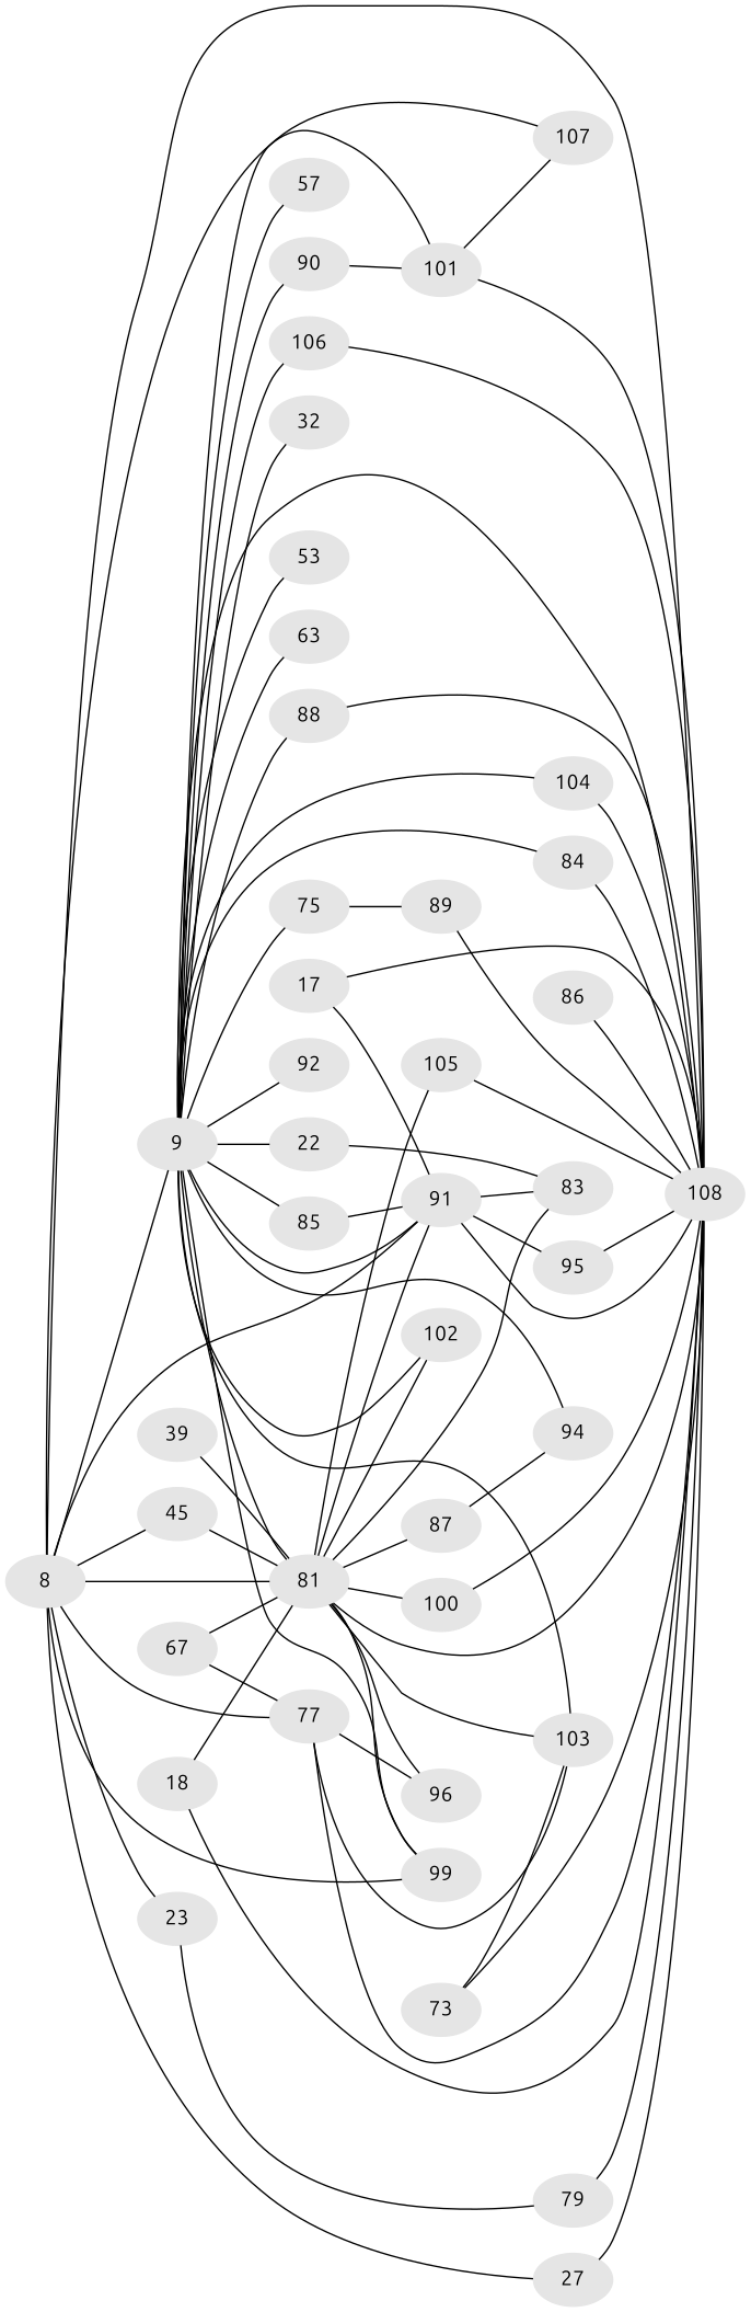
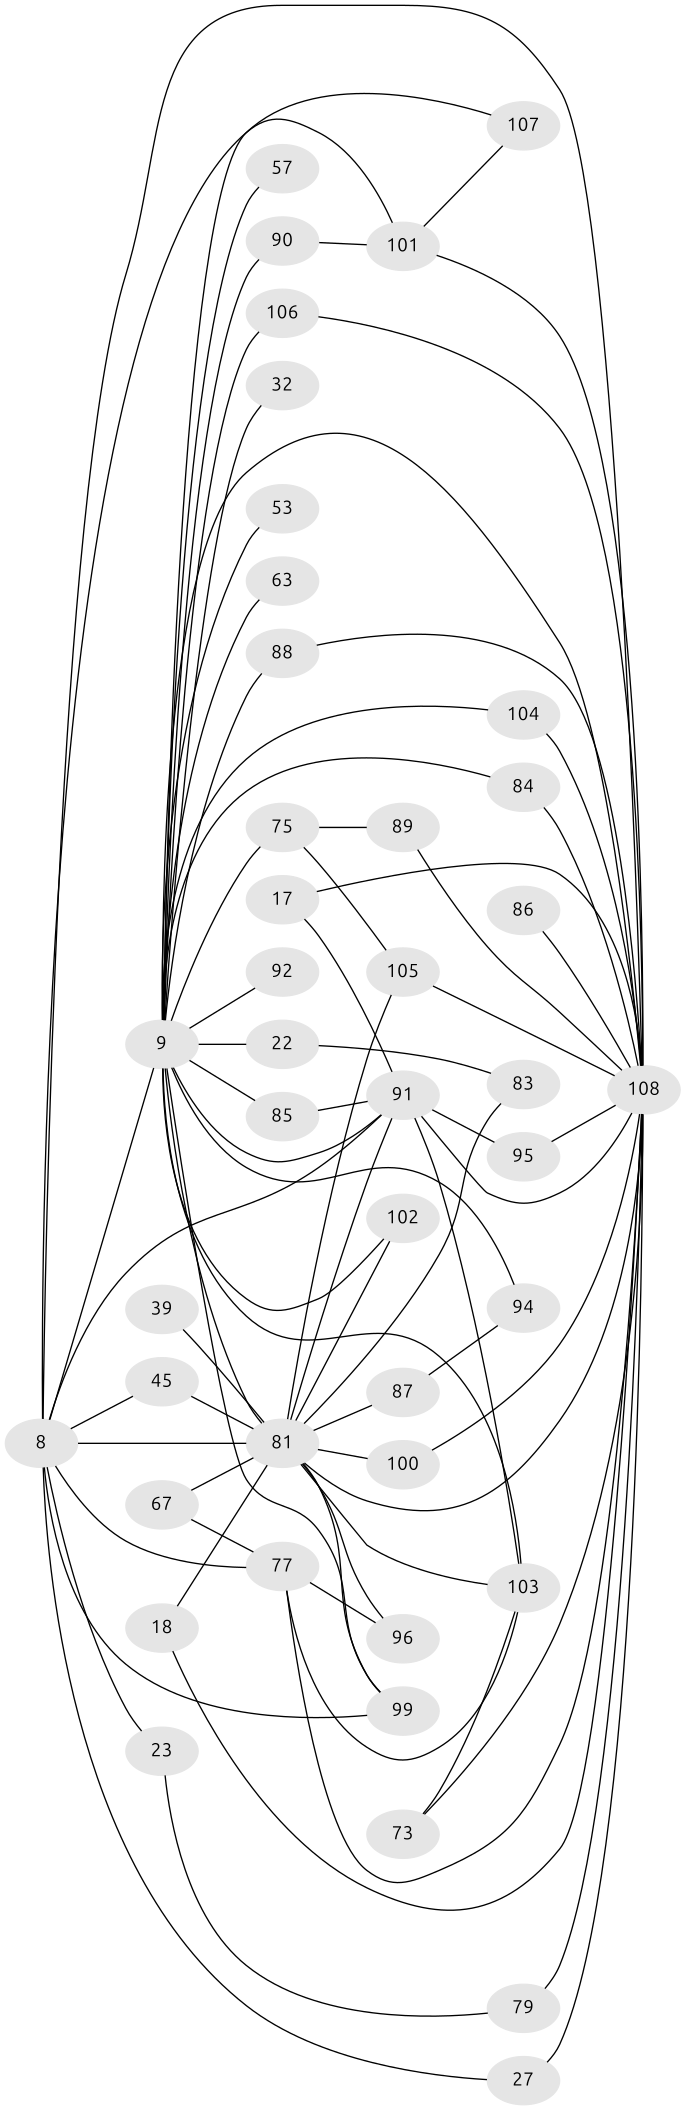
  graph {
    fontname=Ubuntu
    rankdir=LR
    node [color=gray90 fontname=Ubuntu style=filled]
    edge [fontname=Ubuntu]
    8 [super="+5"]
    9 [super="+3+4"]
    23
    27
    45
    77 [super="+38+34+37+74"]
    81 [super="+30+42+10+78"]
    91 [super="+59+61+6+69"]
    99 [super="+49+51"]
    101 [super="+12+41+71"]
    108 [super="+64+93"]
    22
    32
    53
    63
    75 [super="+54"]
    84
    85 [super="+82+70"]
    88 [super="+14+36+25"]
    90
    92
    94
    n23 [label=57]
    102
    103 [super="+62+35"]
    104
    106 [super="+98"]
    107
    79
    96
    83
    105 [super="+58"]
    87 [super="+26"]
    100 [super="+72"]
    95
    89
    86
    17
    18
    39
    67
    73 [super="+29"]
    8 -- 9 [weight=6]
    8 -- 23 [weight=2]
    8 -- 27
    8 -- 45
    8 -- 77 [weight=7]
    8 -- 81 [weight=6]
    8 -- 91 [weight=5]
    8 -- 99
    8 -- 101 [weight=2]
    8 -- 108 [weight=2]
    9 -- 81 [weight=8]
    9 -- 91 [weight=7]
    9 -- 99
    9 -- 108 [weight=5]
    9 -- 22 [weight=2]
    9 -- 32
    9 -- 53 [weight=2]
    9 -- 63
    9 -- 75 [weight=3]
    9 -- 84
    9 -- 85 [weight=4]
    9 -- 88 [weight=4]
    9 -- 90
    9 -- 92 [weight=2]
    9 -- 94
    9 -- n23 [weight=2]
    9 -- 102
    9 -- 103
    9 -- 104
    9 -- 106 [weight=4]
    9 -- 107
    23 -- 79
    27 -- 108
    45 -- 81
    77 -- 108 [weight=4]
    77 -- 103 [weight=2]
    77 -- 96
    81 -- 91 [weight=8]
    81 -- 99 [weight=3]
    81 -- 108 [weight=6]
    81 -- 102
    81 -- 103
    81 -- 96
    81 -- 83
    81 -- 105
    81 -- 87 [weight=3]
    81 -- 100 [weight=2]
    91 -- 108 [weight=5]
-   91 -- 83 [weight=2]
+   91 -- 103 [weight=2]
    91 -- 95
    101 -- 108 [weight=4]
    101 -- 107
    22 -- 83
+   75 -- 105
    75 -- 89
    84 -- 108
    85 -- 91 [weight=2]
    88 -- 108 [weight=2]
    90 -- 101
    104 -- 108
    106 -- 108 [weight=3]
    79 -- 108
    105 -- 108
    87 -- 94
    100 -- 108
    95 -- 108
    89 -- 108
    86 -- 108
    17 -- 91
    17 -- 108
    18 -- 81
    18 -- 108
    39 -- 81
    67 -- 77
    67 -- 81
    73 -- 108 [weight=2]
    73 -- 103
  }
